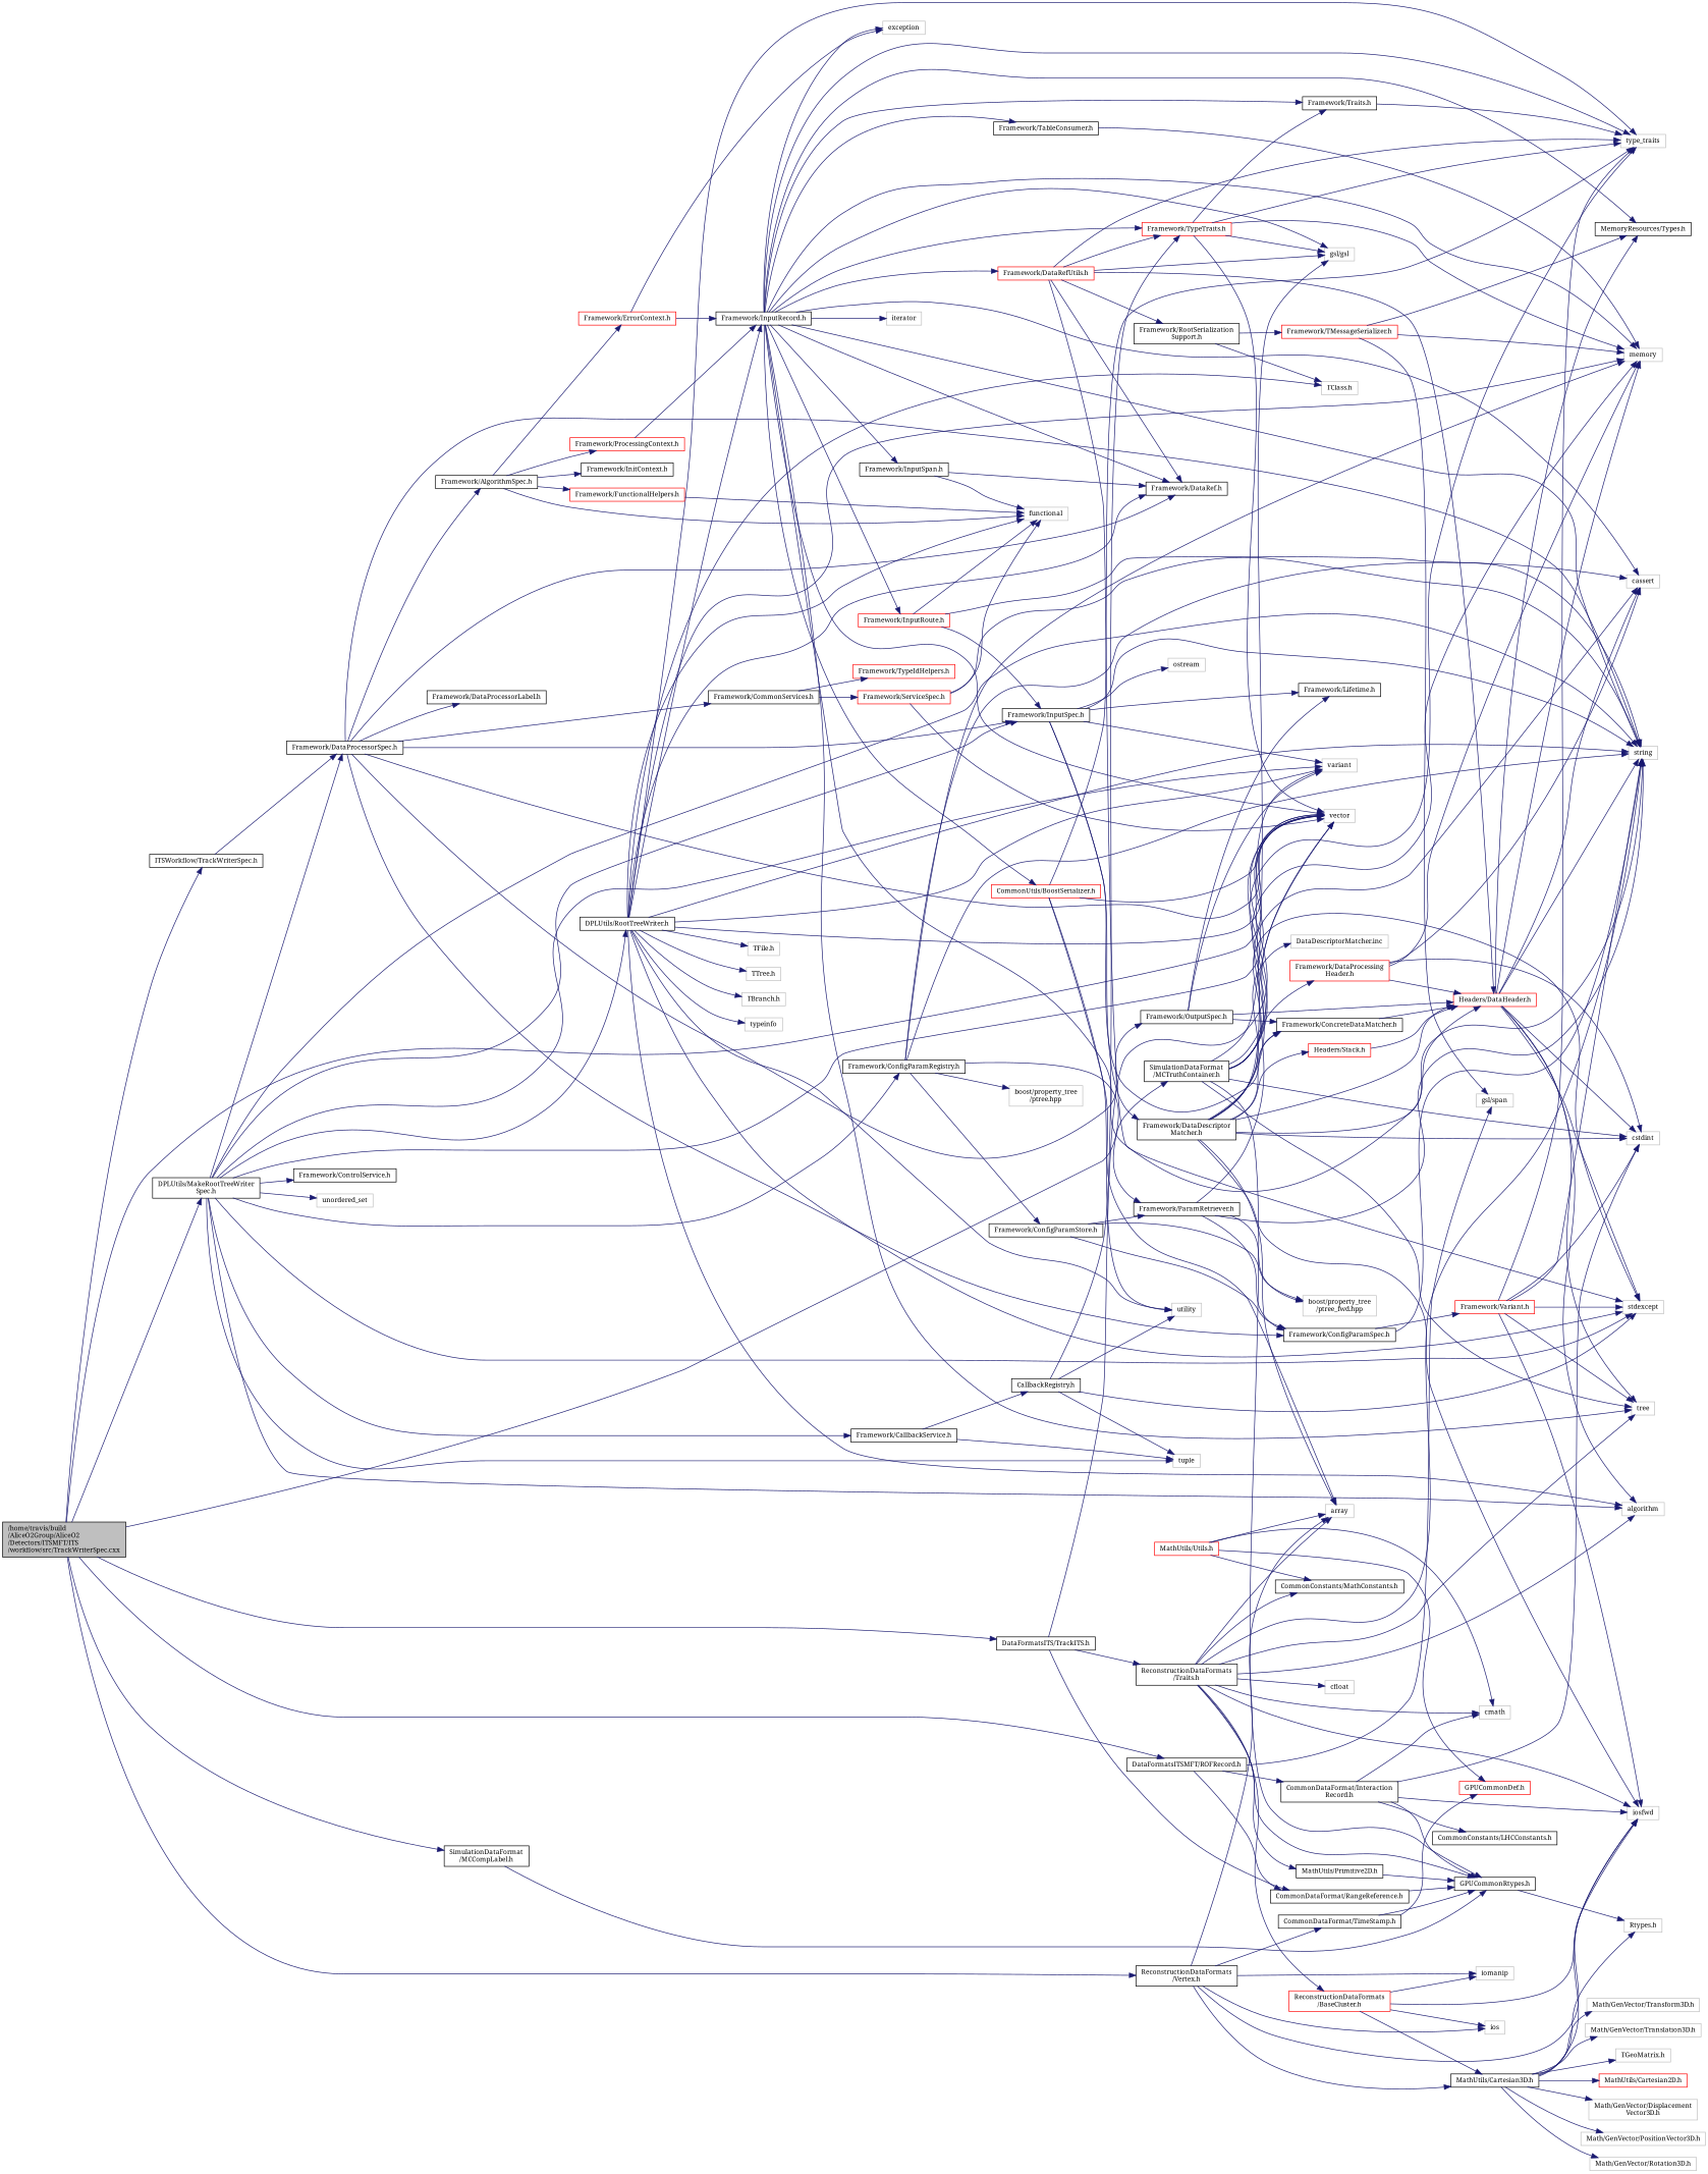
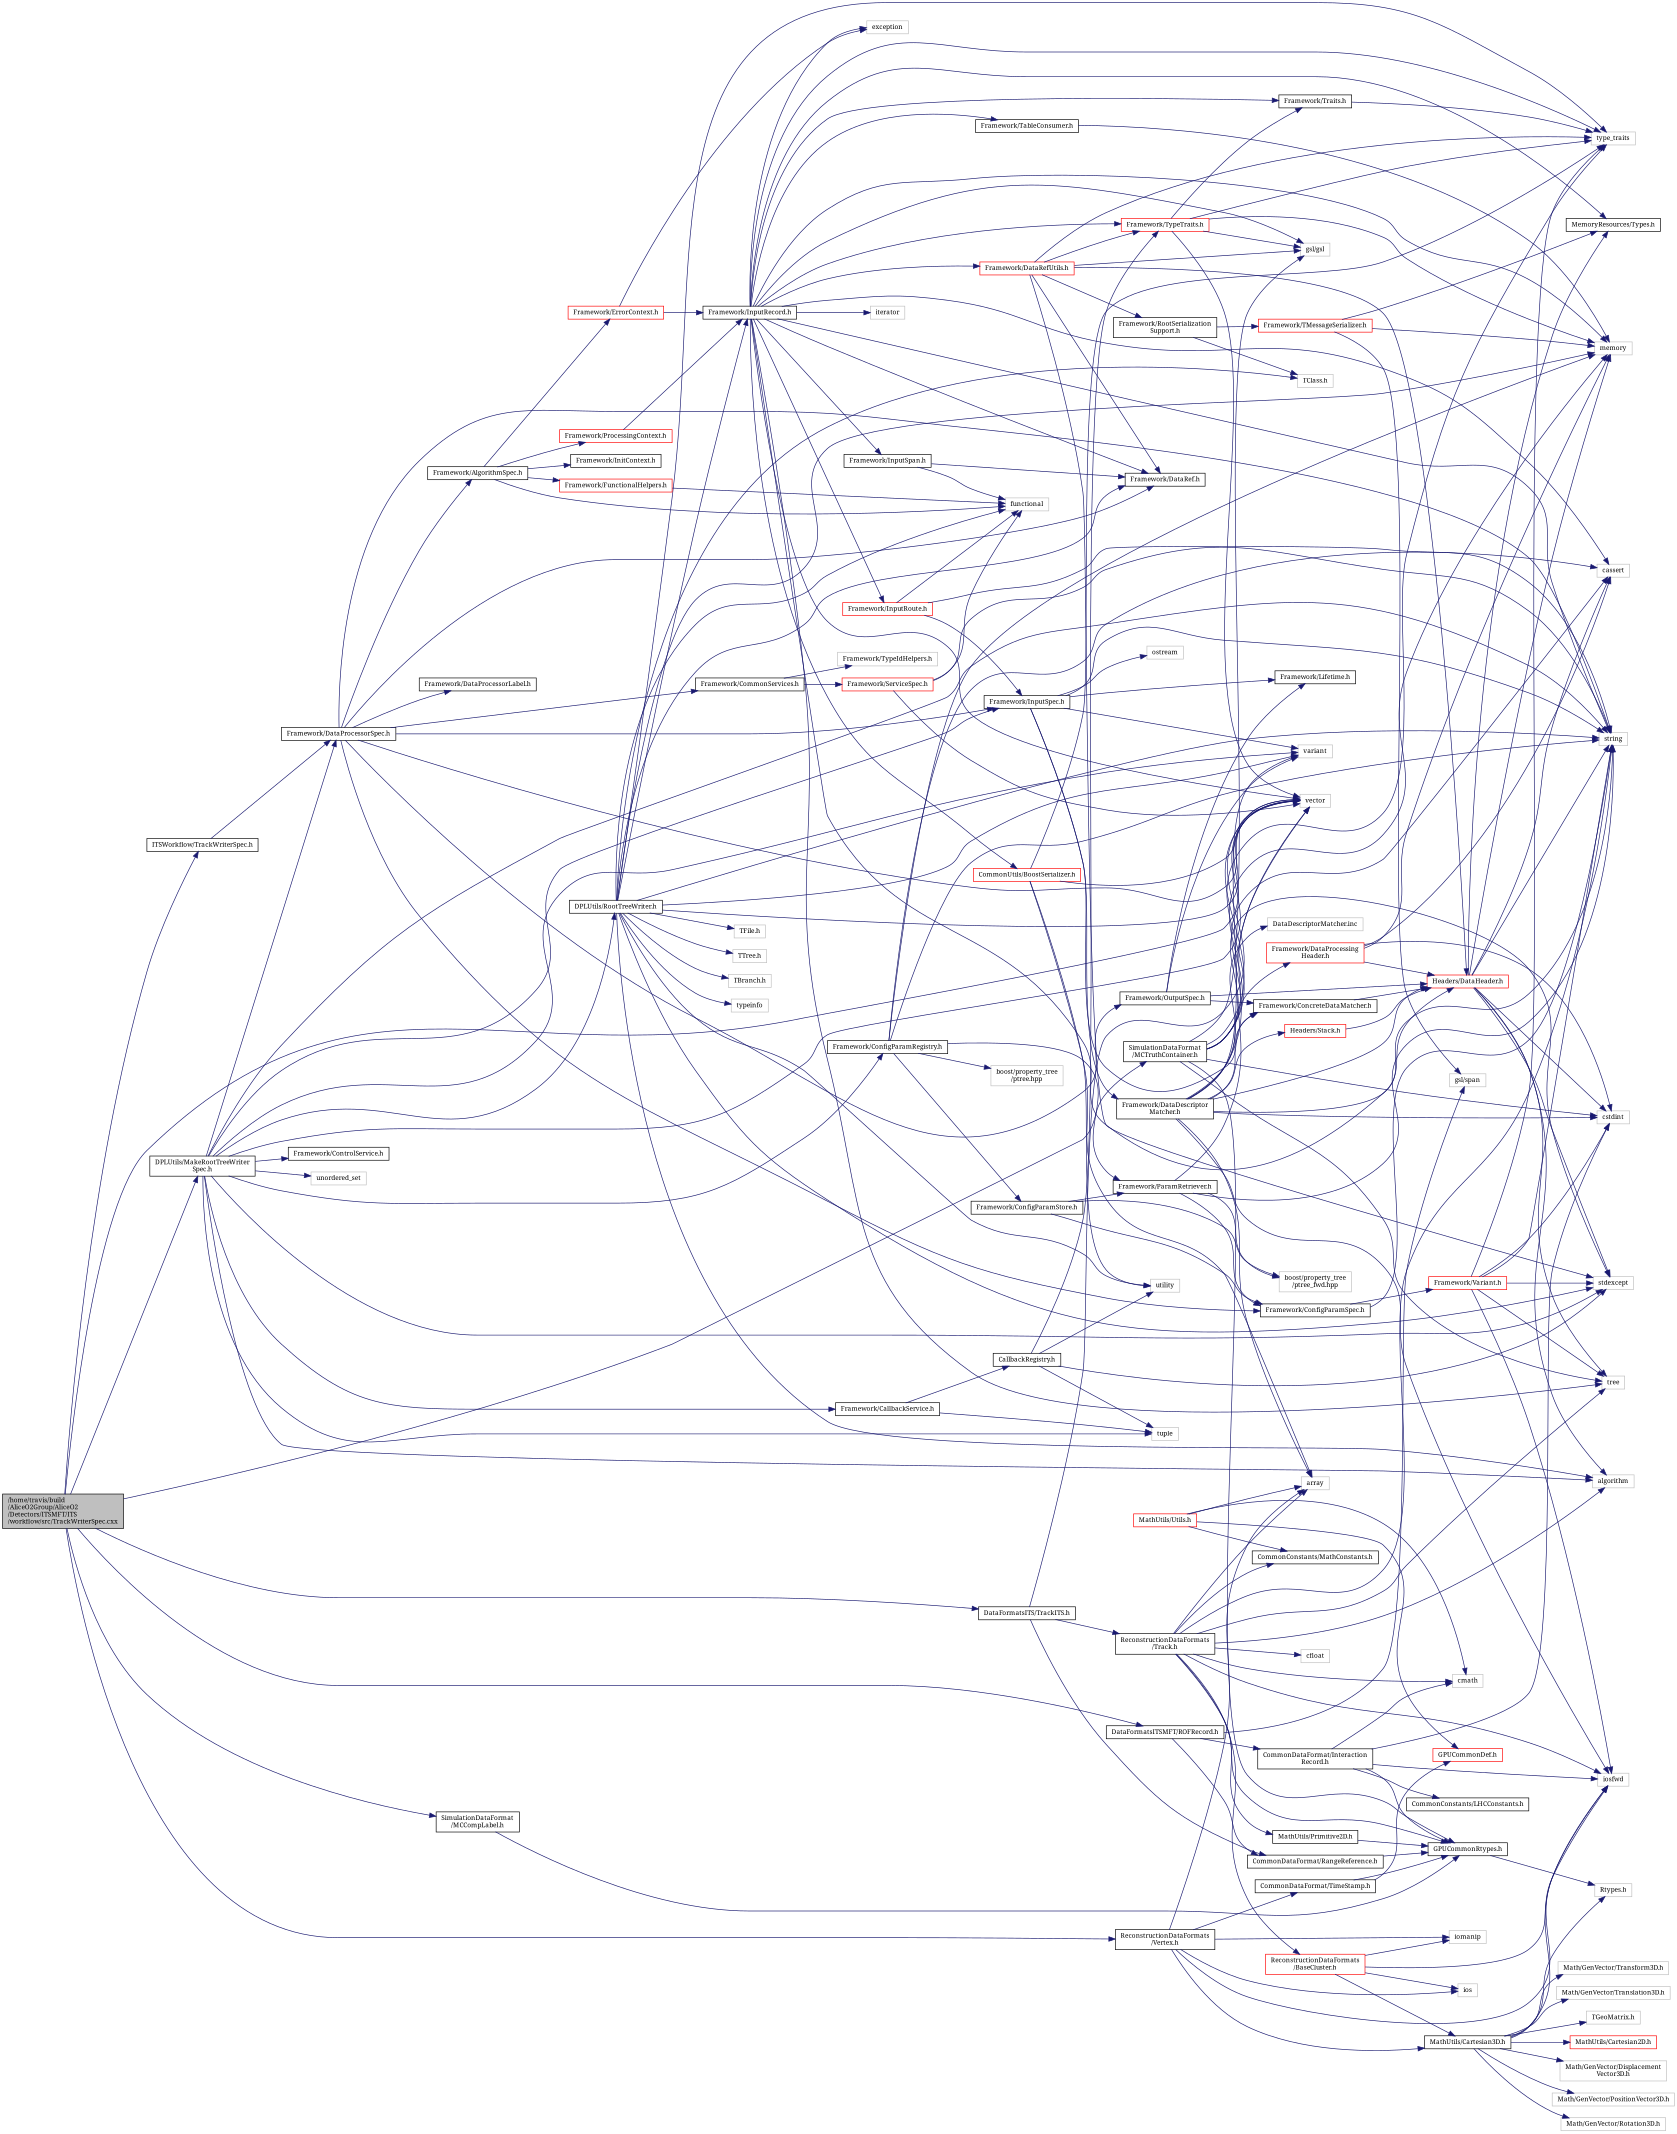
  digraph {
    fontname="Noto Serif"
    rankdir=LR
    node [color=black fontname="Noto Serif" fontsize=10 shape=record]
    edge [color=midnightblue fontname="Noto Serif" fontsize=10 labelfontname=Helvetica labelfontsize=10 style=solid]
    n1 [fillcolor=grey75 fontcolor=black height=0.2 label="/home/travis/build\l/AliceO2Group/AliceO2\l/Detectors/ITSMFT/ITS\l/workflow/src/TrackWriterSpec.cxx" style=filled width=0.4]
    n2 [color=grey75 height=0.2 label=vector width=0.4]
    n3 [height=0.2 label="ITSWorkflow/TrackWriterSpec.h" width=0.4]
    n4 [height=0.2 label="DPLUtils/MakeRootTreeWriter\lSpec.h" width=0.4]
    n5 [height=0.2 label="DataFormatsITS/TrackITS.h" width=0.4]
    n6 [height=0.2 label="DataFormatsITSMFT/ROFRecord.h" width=0.4]
    n7 [height=0.2 label="SimulationDataFormat\l/MCCompLabel.h" width=0.4]
    n8 [height=0.2 label="SimulationDataFormat\l/MCTruthContainer.h" width=0.4]
    n9 [height=0.2 label="ReconstructionDataFormats\l/Vertex.h" width=0.4]
    n10 [height=0.2 label="Framework/DataProcessorSpec.h" width=0.4]
    n11 [color=grey75 height=0.2 label=string width=0.4]
    n12 [height=0.2 label="Framework/InputSpec.h" width=0.4]
    n13 [color=grey75 height=0.2 label=stdexcept width=0.4]
    n14 [color=grey75 height=0.2 label=algorithm width=0.4]
    n15 [color=grey75 height=0.2 label=variant width=0.4]
    n16 [height=0.2 label="DPLUtils/RootTreeWriter.h" width=0.4]
    n17 [height=0.2 label="Framework/ConfigParamRegistry.h" width=0.4]
    n18 [height=0.2 label="Framework/CallbackService.h" width=0.4]
    n19 [color=grey75 height=0.2 label=tuple width=0.4]
    n20 [height=0.2 label="Framework/ControlService.h" width=0.4]
    n21 [color=grey75 height=0.2 label=unordered_set width=0.4]
-   n22 [height=0.2 label="ReconstructionDataFormats\l/Traits.h" width=0.4]
+   n22 [height=0.2 label="ReconstructionDataFormats\l/Track.h" width=0.4]
    n23 [height=0.2 label="CommonDataFormat/RangeReference.h" width=0.4]
    n24 [color=grey75 height=0.2 label="gsl/span" width=0.4]
    n25 [height=0.2 label="CommonDataFormat/Interaction\lRecord.h" width=0.4]
    n26 [height=0.2 label="GPUCommonRtypes.h" width=0.4]
    n27 [color=grey75 height=0.2 label=memory width=0.4]
    n28 [color=grey75 height=0.2 label=type_traits width=0.4]
    n29 [color=grey75 height=0.2 label="gsl/gsl" width=0.4]
    n30 [color=grey75 height=0.2 label=cassert width=0.4]
    n31 [color=grey75 height=0.2 label=tree width=0.4]
    n32 [color=grey75 height=0.2 label=cstdint width=0.4]
    n33 [color=grey75 height=0.2 label=array width=0.4]
    n34 [color=grey75 height=0.2 label=iosfwd width=0.4]
    n35 [color=grey75 height=0.2 label=iomanip width=0.4]
    n36 [color=grey75 height=0.2 label=ios width=0.4]
    n37 [height=0.2 label="MathUtils/Cartesian3D.h" width=0.4]
    n38 [height=0.2 label="CommonDataFormat/TimeStamp.h" width=0.4]
    n39 [height=0.2 label="Framework/AlgorithmSpec.h" width=0.4]
    n40 [height=0.2 label="Framework/DataRef.h" width=0.4]
    n41 [height=0.2 label="Framework/ConfigParamSpec.h" width=0.4]
    n42 [height=0.2 label="Framework/DataProcessorLabel.h" width=0.4]
    n43 [height=0.2 label="Framework/OutputSpec.h" width=0.4]
    n44 [height=0.2 label="Framework/CommonServices.h" width=0.4]
    n45 [color=red height=0.2 label="Framework/ProcessingContext.h" width=0.4]
    n46 [color=grey75 height=0.2 label=functional width=0.4]
    n47 [color=red height=0.2 label="Framework/ErrorContext.h" width=0.4]
    n48 [height=0.2 label="Framework/InitContext.h" width=0.4]
    n49 [color=red height=0.2 label="Framework/FunctionalHelpers.h" width=0.4]
    n50 [height=0.2 label="Framework/Lifetime.h" width=0.4]
    n51 [height=0.2 label="Framework/ConcreteDataMatcher.h" width=0.4]
    n52 [height=0.2 label="Framework/DataDescriptor\lMatcher.h" width=0.4]
    n53 [color=grey75 height=0.2 label=ostream width=0.4]
    n54 [color=red height=0.2 label="Framework/Variant.h" width=0.4]
    n55 [color=red height=0.2 label="Headers/DataHeader.h" width=0.4]
    n56 [color=red height=0.2 label="Framework/ServiceSpec.h" width=0.4]
-   n57 [color=red height=0.2 label="Framework/TypeIdHelpers.h" width=0.4]
+   n57 [color=grey75 height=0.2 label="Framework/TypeIdHelpers.h" width=0.4]
    n58 [height=0.2 label="Framework/InputRecord.h" width=0.4]
    n59 [color=grey75 height=0.2 label=exception width=0.4]
    n60 [color=red height=0.2 label="Framework/DataRefUtils.h" width=0.4]
    n61 [height=0.2 label="MemoryResources/Types.h" width=0.4]
    n62 [color=red height=0.2 label="Framework/TypeTraits.h" width=0.4]
    n63 [height=0.2 label="Framework/Traits.h" width=0.4]
    n64 [color=red height=0.2 label="Framework/InputRoute.h" width=0.4]
    n65 [height=0.2 label="Framework/InputSpan.h" width=0.4]
    n66 [height=0.2 label="Framework/TableConsumer.h" width=0.4]
    n67 [color=red height=0.2 label="CommonUtils/BoostSerializer.h" width=0.4]
    n68 [color=grey75 height=0.2 label=iterator width=0.4]
    n69 [height=0.2 label="Framework/RootSerialization\lSupport.h" width=0.4]
    n70 [color=grey75 height=0.2 label=utility width=0.4]
    n71 [color=red height=0.2 label="Framework/TMessageSerializer.h" width=0.4]
    n72 [color=grey75 height=0.2 label="TClass.h" width=0.4]
    n73 [color=red height=0.2 label="Framework/DataProcessing\lHeader.h" width=0.4]
    n74 [color=red height=0.2 label="Headers/Stack.h" width=0.4]
    n75 [color=grey75 height=0.2 label="DataDescriptorMatcher.inc" width=0.4]
    n76 [color=grey75 height=0.2 label="TFile.h" width=0.4]
    n77 [color=grey75 height=0.2 label="TTree.h" width=0.4]
    n78 [color=grey75 height=0.2 label="TBranch.h" width=0.4]
    n79 [color=grey75 height=0.2 label=typeinfo width=0.4]
    n80 [height=0.2 label="Framework/ParamRetriever.h" width=0.4]
    n81 [height=0.2 label="Framework/ConfigParamStore.h" width=0.4]
    n82 [color=grey75 height=0.2 label="boost/property_tree\l/ptree.hpp" width=0.4]
    n83 [height=0.2 label="CallbackRegistry.h" width=0.4]
    n84 [color=grey75 height=0.2 label="boost/property_tree\l/ptree_fwd.hpp" width=0.4]
    n85 [color=grey75 height=0.2 label=cfloat width=0.4]
    n86 [color=grey75 height=0.2 label=cmath width=0.4]
    n87 [color=red height=0.2 label="ReconstructionDataFormats\l/BaseCluster.h" width=0.4]
    n88 [height=0.2 label="CommonConstants/MathConstants.h" width=0.4]
    n89 [height=0.2 label="MathUtils/Primitive2D.h" width=0.4]
    n90 [color=grey75 height=0.2 label="Rtypes.h" width=0.4]
    n91 [color=red height=0.2 label="MathUtils/Utils.h" width=0.4]
    n92 [color=red height=0.2 label="GPUCommonDef.h" width=0.4]
    n93 [color=grey75 height=0.2 label="Math/GenVector/Displacement\lVector3D.h" width=0.4]
    n94 [color=grey75 height=0.2 label="Math/GenVector/PositionVector3D.h" width=0.4]
    n95 [color=grey75 height=0.2 label="Math/GenVector/Rotation3D.h" width=0.4]
    n96 [color=grey75 height=0.2 label="Math/GenVector/Transform3D.h" width=0.4]
    n97 [color=grey75 height=0.2 label="Math/GenVector/Translation3D.h" width=0.4]
    n98 [color=grey75 height=0.2 label="TGeoMatrix.h" width=0.4]
    n99 [color=red height=0.2 label="MathUtils/Cartesian2D.h" width=0.4]
    n100 [height=0.2 label="CommonConstants/LHCConstants.h" width=0.4]
    n1 -> n2
    n1 -> n3
    n1 -> n4
    n1 -> n5
    n1 -> n6
    n1 -> n7
    n1 -> n8
    n1 -> n9
    n3 -> n10
    n4 -> n2
    n4 -> n10
    n4 -> n11
    n4 -> n12
    n4 -> n13
    n4 -> n14
    n4 -> n15
    n4 -> n16
    n4 -> n17
    n4 -> n18
    n4 -> n19
    n4 -> n20
    n4 -> n21
    n5 -> n2
    n5 -> n22
    n5 -> n23
    n6 -> n23
    n6 -> n24
    n6 -> n25
    n7 -> n26
    n8 -> n2
    n8 -> n13
    n8 -> n26
    n8 -> n27
    n8 -> n28
    n8 -> n29
    n8 -> n30
    n8 -> n31
    n8 -> n32
    n9 -> n33
    n9 -> n34
    n9 -> n35
    n9 -> n36
    n9 -> n37
    n9 -> n38
    n10 -> n2
    n10 -> n11
    n10 -> n12
    n10 -> n39
    n10 -> n40
    n10 -> n41
    n10 -> n42
    n10 -> n43
    n10 -> n44
    n12 -> n11
    n12 -> n15
    n12 -> n50
    n12 -> n51
    n12 -> n52
    n12 -> n53
    n16 -> n2
    n16 -> n11
    n16 -> n13
    n16 -> n14
    n16 -> n15
    n16 -> n27
    n16 -> n28
    n16 -> n40
    n16 -> n46
    n16 -> n58
    n16 -> n70
    n16 -> n72
    n16 -> n76
    n16 -> n77
    n16 -> n78
    n16 -> n79
    n17 -> n11
    n17 -> n27
    n17 -> n30
    n17 -> n80
    n17 -> n81
    n17 -> n82
    n18 -> n19
    n18 -> n83
    n22 -> n11
    n22 -> n14
    n22 -> n26
    n22 -> n31
    n22 -> n33
    n22 -> n34
    n22 -> n85
    n22 -> n86
    n22 -> n87
    n22 -> n88
    n22 -> n89
    n23 -> n26
    n25 -> n26
    n25 -> n32
    n25 -> n34
    n25 -> n86
    n25 -> n100
    n26 -> n90
    n37 -> n34
    n37 -> n90
    n37 -> n93
    n37 -> n94
    n37 -> n95
    n37 -> n96
    n37 -> n97
    n37 -> n98
    n37 -> n99
    n38 -> n26
    n38 -> n92
    n39 -> n45
    n39 -> n46
    n39 -> n47
    n39 -> n48
    n39 -> n49
    n41 -> n11
    n41 -> n54
    n43 -> n15
    n43 -> n50
    n43 -> n51
    n43 -> n55
    n44 -> n56
    n44 -> n57
    n45 -> n58
    n47 -> n58
    n47 -> n59
    n49 -> n46
    n51 -> n55
    n52 -> n2
    n52 -> n11
    n52 -> n15
    n52 -> n32
    n52 -> n33
    n52 -> n34
    n52 -> n51
    n52 -> n55
    n52 -> n73
    n52 -> n74
    n52 -> n75
    n54 -> n11
    n54 -> n13
    n54 -> n28
    n54 -> n31
    n54 -> n32
    n54 -> n34
    n55 -> n11
    n55 -> n13
    n55 -> n14
    n55 -> n27
    n55 -> n30
    n55 -> n31
    n55 -> n32
    n55 -> n61
    n56 -> n2
    n56 -> n11
    n56 -> n46
    n58 -> n2
    n58 -> n11
    n58 -> n27
    n58 -> n28
    n58 -> n29
    n58 -> n30
    n58 -> n31
    n58 -> n40
    n58 -> n55
    n58 -> n59
    n58 -> n60
    n58 -> n61
    n58 -> n62
    n58 -> n63
    n58 -> n64
    n58 -> n65
    n58 -> n66
    n58 -> n67
    n58 -> n68
    n60 -> n13
    n60 -> n28
    n60 -> n29
    n60 -> n40
    n60 -> n55
    n60 -> n62
    n60 -> n69
    n62 -> n2
    n62 -> n27
    n62 -> n28
    n62 -> n29
    n62 -> n63
    n63 -> n28
    n64 -> n11
    n64 -> n12
    n64 -> n46
    n65 -> n40
    n65 -> n46
    n66 -> n27
    n67 -> n2
    n67 -> n28
    n67 -> n33
    n67 -> n70
    n69 -> n71
    n69 -> n72
    n71 -> n24
    n71 -> n27
    n71 -> n61
    n73 -> n27
    n73 -> n30
    n73 -> n32
    n73 -> n55
    n74 -> n55
    n80 -> n2
    n80 -> n11
    n80 -> n41
    n80 -> n84
    n81 -> n41
    n81 -> n80
    n81 -> n84
    n83 -> n13
    n83 -> n19
    n83 -> n62
    n83 -> n70
    n87 -> n34
    n87 -> n35
    n87 -> n36
    n87 -> n37
    n89 -> n26
    n91 -> n33
    n91 -> n86
    n91 -> n88
    n91 -> n92
  }
